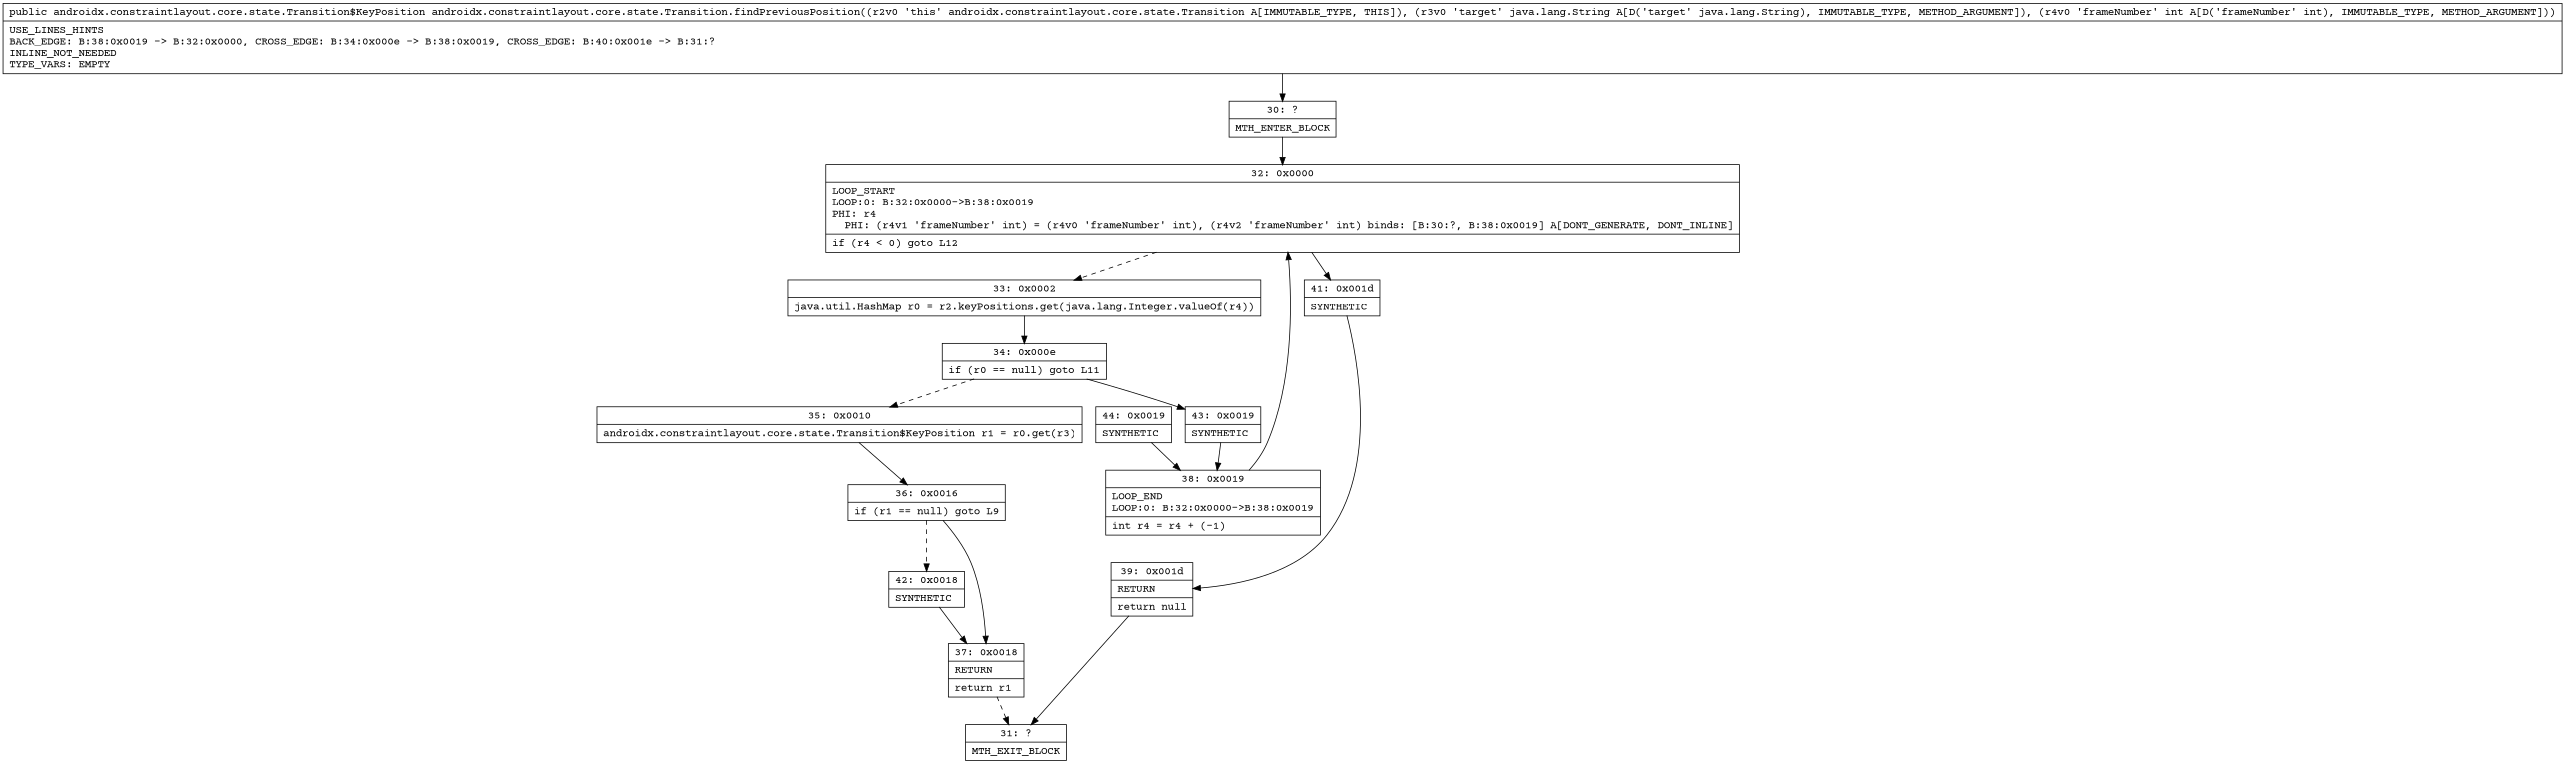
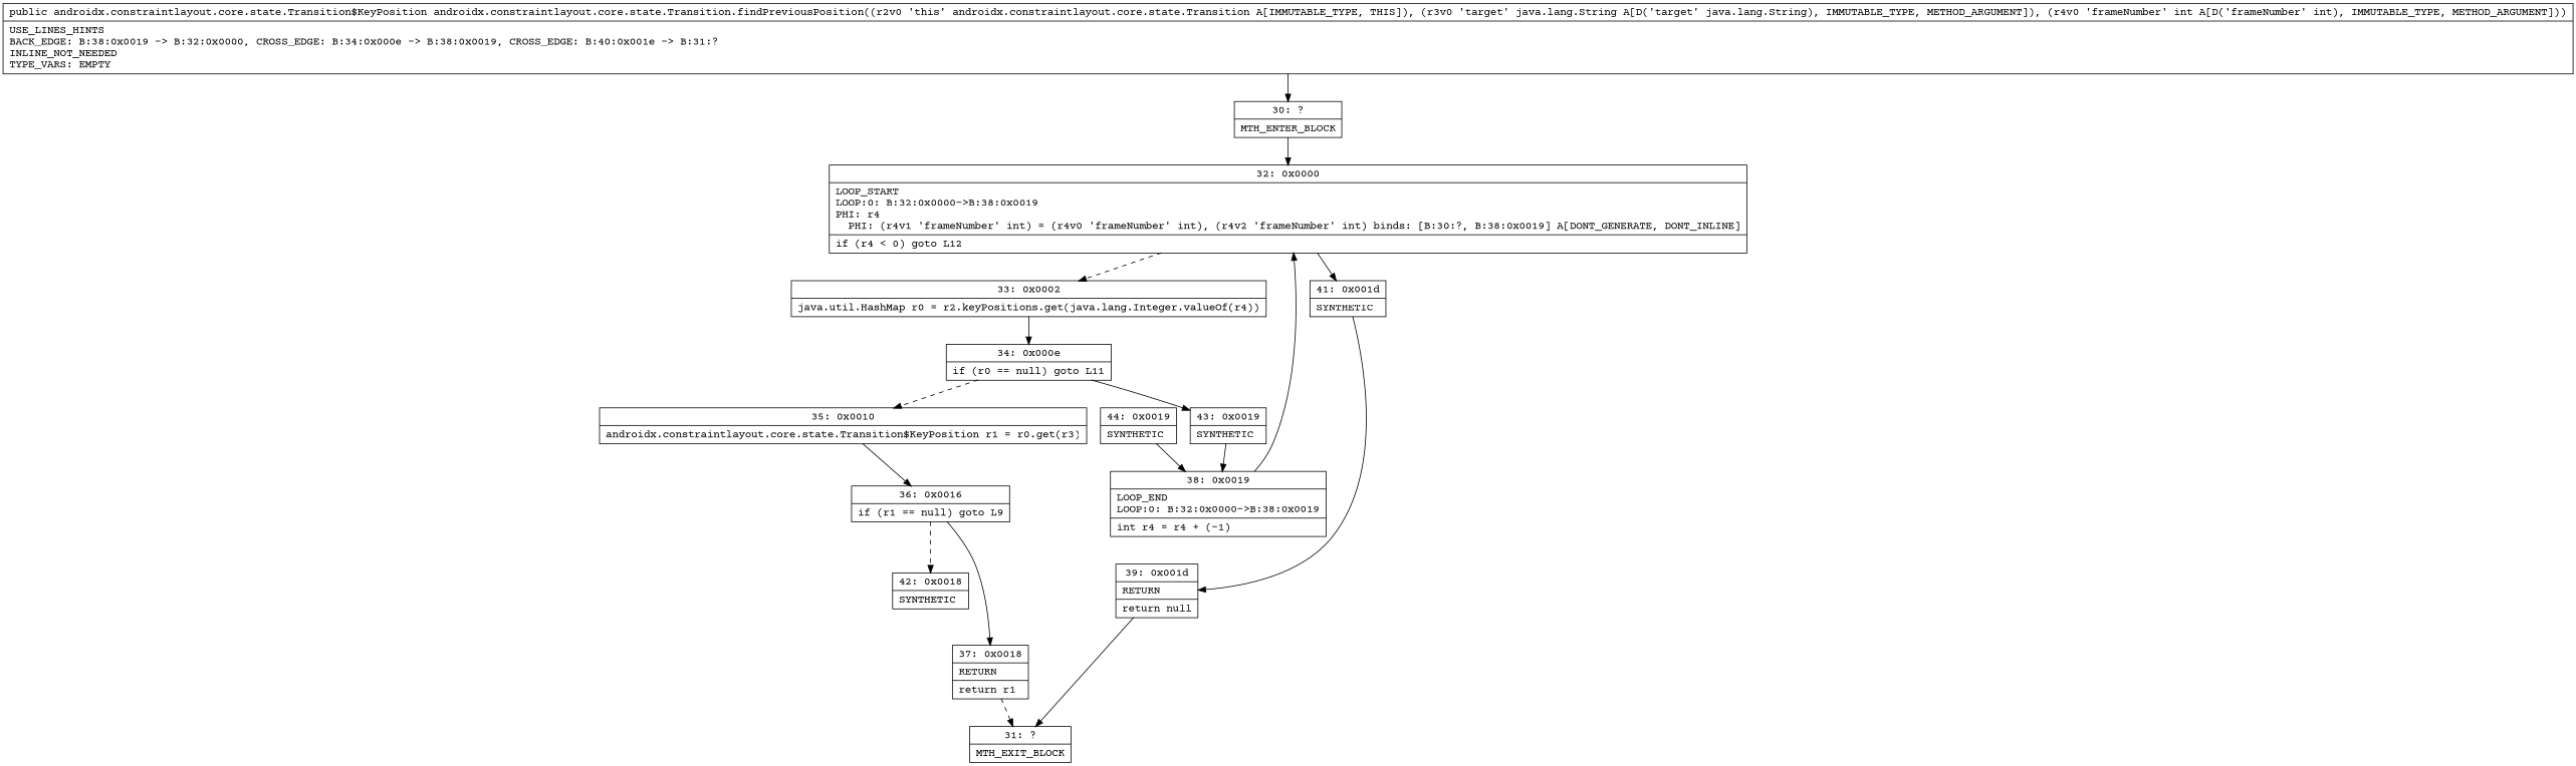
  digraph {
    fontname="Courier Prime"
    node [fontname="Courier Prime" shape=record]
    edge [fontname="Courier Prime"]
    n1 [label="{30\:\ ?|MTH_ENTER_BLOCK\l}"]
    n2 [label="{32\:\ 0x0000|LOOP_START\lLOOP:0: B:32:0x0000\-\>B:38:0x0019\lPHI: r4 \l  PHI: (r4v1 'frameNumber' int) = (r4v0 'frameNumber' int), (r4v2 'frameNumber' int) binds: [B:30:?, B:38:0x0019] A[DONT_GENERATE, DONT_INLINE]\l|if (r4 \< 0) goto L12\l}"]
    n3 [label="{33\:\ 0x0002|java.util.HashMap r0 = r2.keyPositions.get(java.lang.Integer.valueOf(r4))\l}"]
    n4 [label="{41\:\ 0x001d|SYNTHETIC\l}"]
    n5 [label="{34\:\ 0x000e|if (r0 == null) goto L11\l}"]
    n6 [label="{39\:\ 0x001d|RETURN\l|return null\l}"]
    n7 [label="{35\:\ 0x0010|androidx.constraintlayout.core.state.Transition$KeyPosition r1 = r0.get(r3)\l}"]
    n8 [label="{43\:\ 0x0019|SYNTHETIC\l}"]
    n9 [label="{36\:\ 0x0016|if (r1 == null) goto L9\l}"]
    n10 [label="{38\:\ 0x0019|LOOP_END\lLOOP:0: B:32:0x0000\-\>B:38:0x0019\l|int r4 = r4 + (\-1)\l}"]
    n11 [label="{42\:\ 0x0018|SYNTHETIC\l}"]
    n12 [label="{37\:\ 0x0018|RETURN\l|return r1\l}"]
    n13 [label="{44\:\ 0x0019|SYNTHETIC\l}"]
    n14 [label="{31\:\ ?|MTH_EXIT_BLOCK\l}"]
    n15 [label="{public androidx.constraintlayout.core.state.Transition$KeyPosition androidx.constraintlayout.core.state.Transition.findPreviousPosition((r2v0 'this' androidx.constraintlayout.core.state.Transition A[IMMUTABLE_TYPE, THIS]), (r3v0 'target' java.lang.String A[D('target' java.lang.String), IMMUTABLE_TYPE, METHOD_ARGUMENT]), (r4v0 'frameNumber' int A[D('frameNumber' int), IMMUTABLE_TYPE, METHOD_ARGUMENT]))  | USE_LINES_HINTS\lBACK_EDGE: B:38:0x0019 \-\> B:32:0x0000, CROSS_EDGE: B:34:0x000e \-\> B:38:0x0019, CROSS_EDGE: B:40:0x001e \-\> B:31:?\lINLINE_NOT_NEEDED\lTYPE_VARS: EMPTY\l}"]
    n1 -> n2
    n2 -> n3 [style=dashed]
    n2 -> n4
    n3 -> n5
    n4 -> n6
    n5 -> n7 [style=dashed]
    n5 -> n8
    n6 -> n14
    n7 -> n9
    n8 -> n10
    n9 -> n11 [style=dashed]
    n9 -> n12
    n10 -> n2
-   n11 -> n12
    n12 -> n14 [style=dashed]
    n13 -> n10
    n15 -> n1
  }
